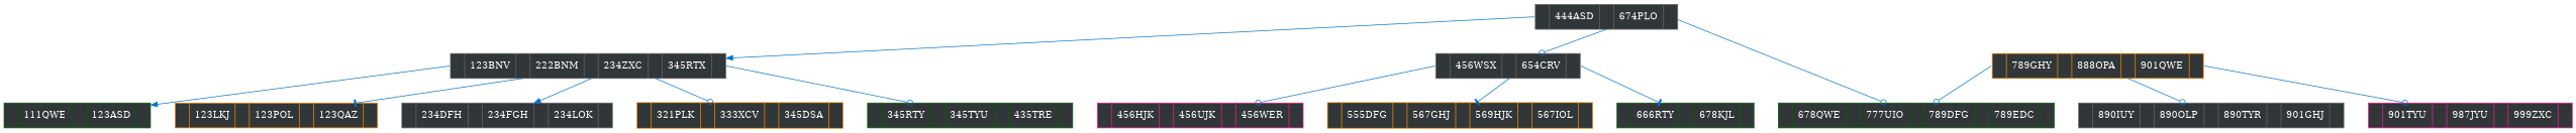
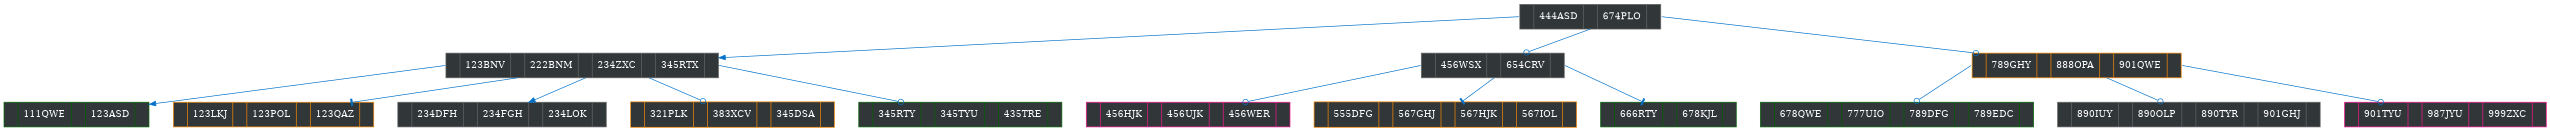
  digraph {
    fontcolor=white
    nodesep=0.5
    splines=false
    node [color=gray40 fillcolor="#313638" fontcolor=white shape=record style=filled]
    edge [arrowhead=odot color="#0070C9" fontcolor=white tailport=f0]
    n1 [label="<f0>|444ASD |<f1>|674PLO|<f2>" width=1.2]
    n2 [label="<f0>|123BNV |<f1>|222BNM |<f2>|234ZXC |<f3>|345RTX|<f4>" width=1.2]
    n3 [label="<f0>|456WSX |<f1>|654CRV|<f2>" width=1.2]
    n4 [color=darkorange label="<f0>|789GHY |<f1>|888OPA |<f2>|901QWE|<f3>" width=1.2]
    n5 [color=darkgreen label="<f0>|111QWE |<f1>|123ASD|<f2>" width=1.2]
    n6 [color=darkorange label="<f0>|123LKJ |<f1>|123POL |<f2>|123QAZ|<f3>" width=1.2]
    n7 [label="<f0>|234DFH |<f1>|234FGH |<f2>|234LOK|<f3>" width=1.2]
-   n8 [color=darkorange label="<f0>|321PLK |<f1>|333XCV |<f2>|345DSA|<f3>" width=1.2]
+   n8 [color=darkorange label="<f0>|321PLK |<f1>|383XCV |<f2>|345DSA|<f3>" width=1.2]
    n9 [color=darkgreen label="<f0>|345RTY |<f1>|345TYU |<f2>|435TRE|<f3>" width=1.2]
    n10 [color=deeppink label="<f0>|456HJK |<f1>|456UJK |<f2>|456WER|<f3>" width=1.2]
-   n11 [color=darkorange label="<f0>|555DFG |<f1>|567GHJ |<f2>|569HJK |<f3>|567IOL|<f4>" width=1.2]
+   n11 [color=darkorange label="<f0>|555DFG |<f1>|567GHJ |<f2>|567HJK |<f3>|567IOL|<f4>" width=1.2]
    n12 [color=darkgreen label="<f0>|666RTY |<f1>|678KJL|<f2>" width=1.2]
    n13 [color=darkgreen label="<f0>|678QWE |<f1>|777UIO |<f2>|789DFG |<f3>|789EDC|<f4>" width=1.2]
    n14 [label="<f0>|890IUY |<f1>|890OLP |<f2>|890TYR |<f3>|901GHJ|<f4>" width=1.2]
    n15 [color=deeppink label="<f0>|901TYU |<f1>|987JYU |<f2>|999ZXC|<f3>" width=1.2]
    n1 -> n2 [arrowhead=normal]
    n1 -> n3 [tailport=f1]
-   n1 -> n13 [tailport=f2]
+   n1 -> n4 [tailport=f2]
    n2 -> n5 [arrowhead=normal]
    n2 -> n6 [arrowhead=tee tailport=f1]
    n2 -> n7 [arrowhead=normal tailport=f2]
    n2 -> n8 [tailport=f3]
    n2 -> n9 [tailport=f4]
    n3 -> n10
    n3 -> n11 [arrowhead=tee tailport=f1]
    n3 -> n12 [arrowhead=tee tailport=f2]
    n4 -> n13
    n4 -> n14 [tailport=f2]
    n4 -> n15 [tailport=f3]
  }
